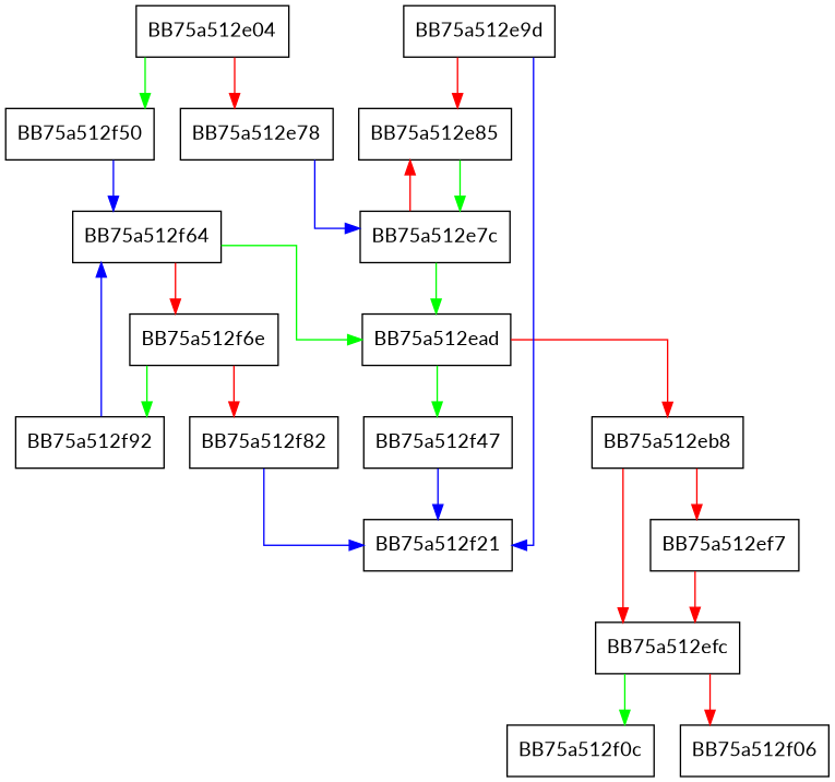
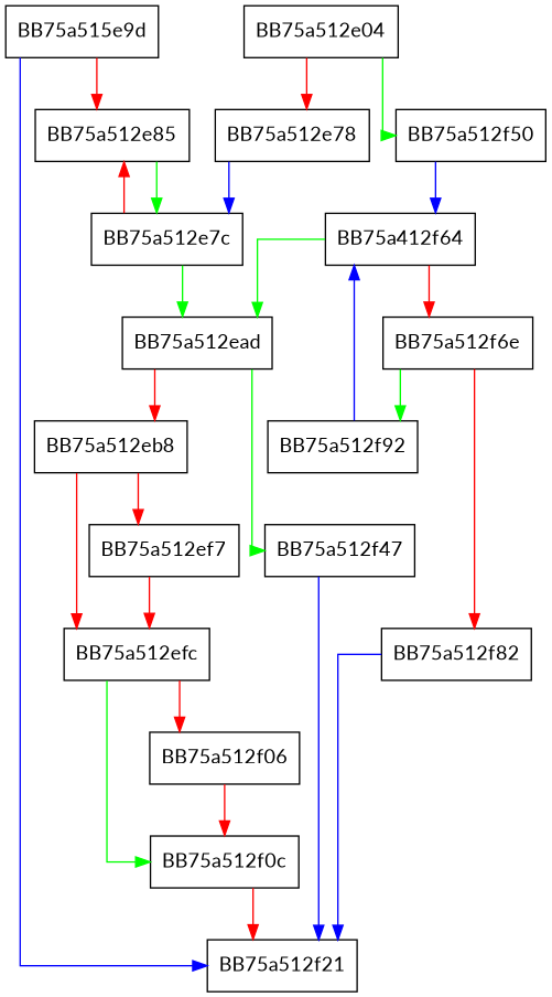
  digraph {
    fontname=Lato
    splines=ortho
    node [fontname=Lato shape=box]
    edge [color=red fontname=Lato]
    n1 [label=BB75a512f50]
    BB75a512e04
    BB75a512e78
-   BB75a512f64
+   BB75a512f64 [label=BB75a412f64]
    BB75a512e7c
    BB75a512ead
    BB75a512f6e
    BB75a512e85
    BB75a512f47
    BB75a512eb8
    BB75a512f21
    BB75a512efc
    BB75a512ef7
-   BB75a512e9d
+   BB75a512e9d [label=BB75a515e9d]
    BB75a512f0c
    BB75a512f06
    BB75a512f92
    BB75a512f82
    n1 -> BB75a512f64 [color=blue]
    BB75a512e04 -> n1 [color=green]
    BB75a512e04 -> BB75a512e78
    BB75a512e78 -> BB75a512e7c [color=blue]
    BB75a512f64 -> BB75a512ead [color=green]
    BB75a512f64 -> BB75a512f6e
    BB75a512e7c -> BB75a512ead [color=green]
    BB75a512e7c -> BB75a512e85
    BB75a512ead -> BB75a512f47 [color=green]
    BB75a512ead -> BB75a512eb8
    BB75a512f6e -> BB75a512f92 [color=green]
    BB75a512f6e -> BB75a512f82
    BB75a512e85 -> BB75a512e7c [color=green]
    BB75a512f47 -> BB75a512f21 [color=blue]
    BB75a512eb8 -> BB75a512efc
    BB75a512eb8 -> BB75a512ef7
    BB75a512efc -> BB75a512f0c [color=green]
    BB75a512efc -> BB75a512f06
    BB75a512ef7 -> BB75a512efc
    BB75a512e9d -> BB75a512e85
    BB75a512e9d -> BB75a512f21 [color=blue]
+   BB75a512f0c -> BB75a512f21
+   BB75a512f06 -> BB75a512f0c
    BB75a512f92 -> BB75a512f64 [color=blue]
    BB75a512f82 -> BB75a512f21 [color=blue]
  }
